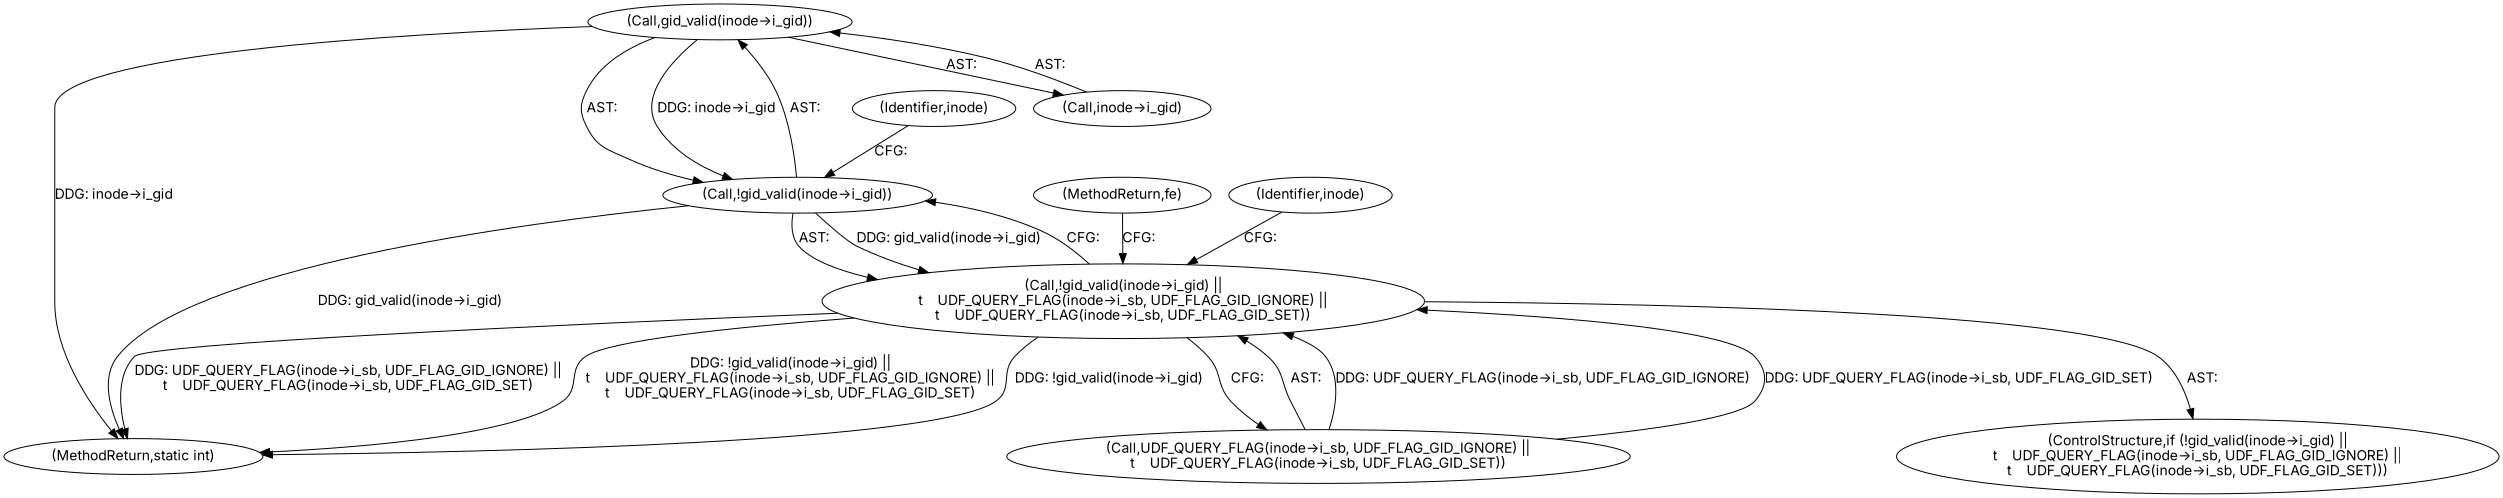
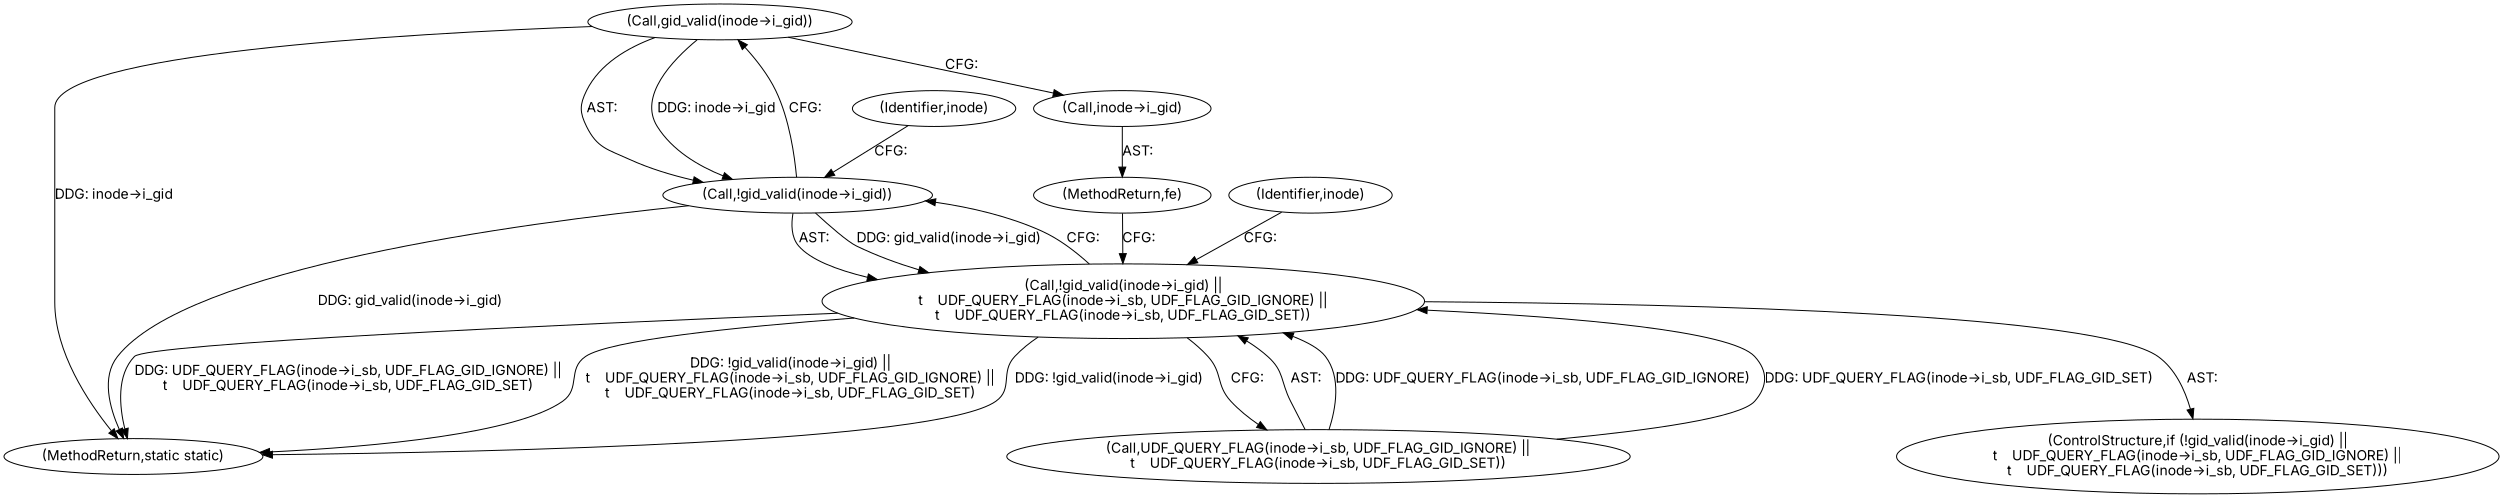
  digraph {
    fontname=Inter
    node [fontname=Inter]
    edge [fontname=Inter]
    n1 [label="(Call,gid_valid(inode->i_gid))"]
    n2 [label="(Call,!gid_valid(inode->i_gid))"]
-   n3 [label="(MethodReturn,static int)"]
+   n3 [label="(MethodReturn,static static)"]
    n4 [label="(Call,inode->i_gid)"]
    n5 [label="(Call,!gid_valid(inode->i_gid) ||\n\t    UDF_QUERY_FLAG(inode->i_sb, UDF_FLAG_GID_IGNORE) ||\n\t    UDF_QUERY_FLAG(inode->i_sb, UDF_FLAG_GID_SET))"]
    n6 [label="(Call,UDF_QUERY_FLAG(inode->i_sb, UDF_FLAG_GID_IGNORE) ||\n\t    UDF_QUERY_FLAG(inode->i_sb, UDF_FLAG_GID_SET))"]
    n7 [label="(ControlStructure,if (!gid_valid(inode->i_gid) ||\n\t    UDF_QUERY_FLAG(inode->i_sb, UDF_FLAG_GID_IGNORE) ||\n\t    UDF_QUERY_FLAG(inode->i_sb, UDF_FLAG_GID_SET)))"]
    n8 [label="(MethodReturn,fe)"]
    n9 [label="(Identifier,inode)"]
    n10 [label="(Identifier,inode)"]
    n1 -> n2 [label="AST: "]
    n1 -> n2 [label="DDG: inode->i_gid"]
    n1 -> n3 [label="DDG: inode->i_gid"]
-   n1 -> n4 [label="AST: "]
-   n2 -> n1 [label="AST: "]
+   n1 -> n4 [label="CFG: "]
+   n2 -> n1 [label="CFG: "]
    n2 -> n3 [label="DDG: gid_valid(inode->i_gid)"]
    n2 -> n5 [label="AST: "]
    n2 -> n5 [label="DDG: gid_valid(inode->i_gid)"]
-   n4 -> n1 [label="AST: "]
+   n4 -> n8 [label="AST: "]
    n5 -> n2 [label="CFG: "]
    n5 -> n3 [label="DDG: UDF_QUERY_FLAG(inode->i_sb, UDF_FLAG_GID_IGNORE) ||\n\t    UDF_QUERY_FLAG(inode->i_sb, UDF_FLAG_GID_SET)"]
    n5 -> n3 [label="DDG: !gid_valid(inode->i_gid) ||\n\t    UDF_QUERY_FLAG(inode->i_sb, UDF_FLAG_GID_IGNORE) ||\n\t    UDF_QUERY_FLAG(inode->i_sb, UDF_FLAG_GID_SET)"]
    n5 -> n3 [label="DDG: !gid_valid(inode->i_gid)"]
    n5 -> n6 [label="CFG: "]
    n5 -> n7 [label="AST: "]
    n6 -> n5 [label="AST: "]
    n6 -> n5 [label="DDG: UDF_QUERY_FLAG(inode->i_sb, UDF_FLAG_GID_IGNORE)"]
    n6 -> n5 [label="DDG: UDF_QUERY_FLAG(inode->i_sb, UDF_FLAG_GID_SET)"]
    n8 -> n5 [label="CFG: "]
    n9 -> n2 [label="CFG: "]
    n10 -> n5 [label="CFG: "]
  }
